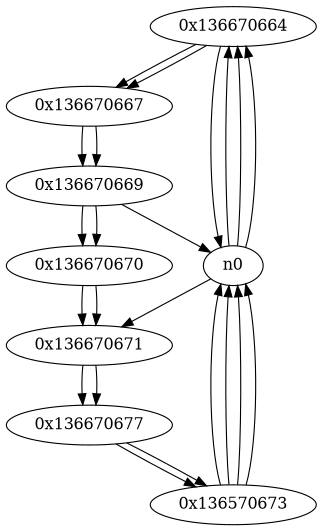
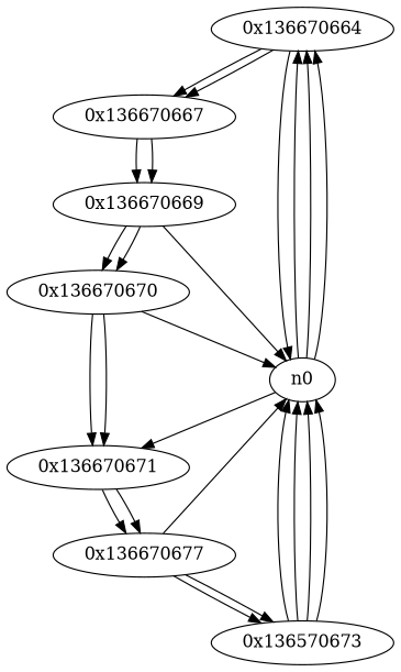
  digraph {
    n1 [label="0x136670664"]
    n2 [label="0x136670667"]
    n0
    n3 [label="0x136670669"]
    n5 [label="0x136670671"]
    n4 [label="0x136670670"]
    n6 [label="0x136670677"]
    n7 [label="0x136570673"]
    n1 -> n2
    n1 -> n2
    n1 -> n0
    n2 -> n3
    n2 -> n3
    n0 -> n1
    n0 -> n1
    n0 -> n1
    n0 -> n5
    n3 -> n0
    n3 -> n4
    n3 -> n4
    n5 -> n6
    n5 -> n6
+   n4 -> n0
    n4 -> n5
    n4 -> n5
+   n6 -> n0
    n6 -> n7
    n6 -> n7
    n7 -> n0
    n7 -> n0
    n7 -> n0
    n7 -> n0
  }
